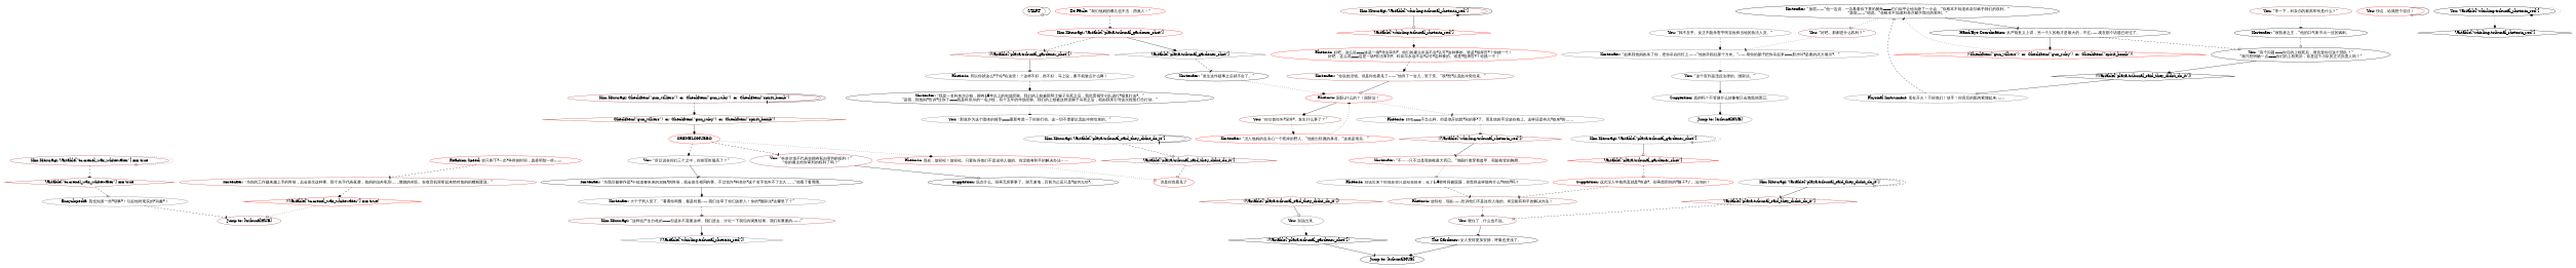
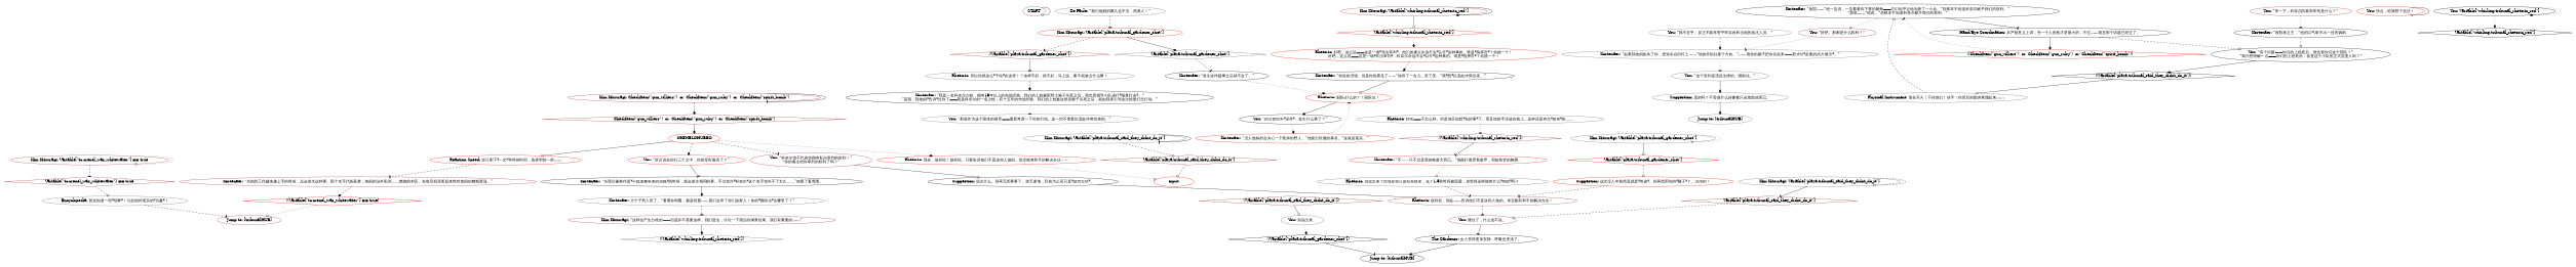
  digraph {
    node [color=brown]
    edge [arrowhead=tee style=solid]
    n1 [label=START]
-   n2 [color=red label="但是你也看见了"]
+   n2 [color=red label=input]
    n3 [color=gray40 label="Jump to: [tribunalHUB]"]
    n4 [color=red label="Reaction Speed: 你只剩下*一次*争辩的时间，选择明智一些……"]
    n5 [label="Kortenaer: “当你的工作越来越上手的时候，总会发生这种事。那个名字代表夜袭，他妈的法外私刑……燃烧的村庄。在收音机里听起来绝对他妈的糟糕透顶。”"]
    n6 [color=red label="!(Variable[\"tc.crenel_was_whitewater\"] == true)" shape=diamond]
    n7 [label="You: “科奈尔也不代表你拥有私自审判的权利！”\n“你的雇主给你审判的权利了吗？”"]
    n8 [color=black label="Suggestion: 说点什么。别再无所事事了。谢天谢地，目前为止还只是*徒劳无功*。"]
    n9 [label="Rhetoric: 放轻松，现在……告诉他们不是这些人做的。肯定能有和平的解决办法！"]
-   n10 [label="You: “你们曾经叫*深井*。发生什么事了？”"]
+   n10 [color=black label="You: “你们曾经叫*深井*。发生什么事了？”"]
    n11 [color=red label="Kortenaer: “没人他妈的会关心一个死掉的野人。”他发出轻蔑的鼻音。“这就是现实。”"]
    n12 [color=red label="Rhetoric: 国际-什么的？！国际法！"]
    n13 [color=gray40 label="You: “这个宣判是违反法律的。国际法。”"]
    n14 [color=gray40 label="Suggestion: 真的吗？不管做什么好像都只会激怒他而已。"]
    n15 [color=gray40 label="Rhetoric: 好吧——不怎么样。但是他开始想*别的事*了。而且他的手没放在枪上。这样还是有点*效果*的……"]
    n16 [label="Jump to: [tribunalHUB]"]
    n17 [color=red label=CRENELOHUBBO]
    n18 [color=red label="Rhetoric: 现在，放轻松！放轻松。只要告诉他们不是这些人做的。肯定能有和平的解决办法……"]
-   n19 [color=gray40 label="You: “所以说在你们三个之中，你的军衔最高了？”"]
+   n19 [color=red label="You: “所以说在你们三个之中，你的军衔最高了？”"]
    n20 [color=black label="Kortenaer: “当我们被称作是*不知道哪里来的混账*的时候，就会发生相同的事。不过也许*科奈尔*这个名字也叫不了太久……”他看了看周围。"]
    n21 [color=gray40 label="Physical Instrument: 现在开火！干掉他们！动手！你背后的肌肉紧绷起来……"]
    n22 [color=black label="Kortenaer: “放屁……”他一边说，一边看着你下垂的鬓角——它们似乎让他冷静了一小会。“你根本不知道科奈尔赋予我们的权利。”\n“放屁……”他说。“你根本不知道科奈尔赋予我们的权利。”"]
    n23 [color=black label="Hand/Eye Coordination: 从严格意义上讲，另一个人的枪才是最大的，不过……现在那个话题已经过了。"]
    n24 [label="You: “好吧。那都是什么权利？”"]
    n25 [label="You: 哽住了，什么也不说。"]
    n26 [color=black label="The Gardener: 女人变得更加安静，呼吸也变浅了。"]
    n27 [color=gray40 label="Kim Kitsuragi: Variable[\"plaza.tribunal_said_they_didnt_do_it\"]"]
    n28 [label="Variable[\"plaza.tribunal_said_they_didnt_do_it\"]" shape=diamond]
    n29 [label="!(Variable[\"plaza.tribunal_said_they_didnt_do_it\"])" shape=diamond]
    n30 [color=gray40 label="You: 别说出来。"]
    n31 [color=black label="!(Variable[\"plaza.tribunal_gardener_shot\"])" shape=diamond]
    n32 [label="Kim Kitsuragi: Variable[\"whirling.tribunal_rhetoric_red\"]"]
    n33 [color=red label="Variable[\"whirling.tribunal_rhetoric_red\"]" shape=diamond]
    n34 [color=red label="Rhetoric: 好吧，这么说——这是一场*非法审判*。他们的雇主永远不会*认可*这种事的。谁是*指挥官*？你挑一个！\n好吧，这么说——这是一场*非法审判*。科奈尔永远不会*认可*这种事的。谁是*指挥官*？你挑一个！"]
-   n35 [label="Kortenaer: “你说的没错。但是你也看见了……”他停了一会儿，笑了笑。“我*想*以流血冲突结束。”"]
+   n35 [color=black label="Kortenaer: “你说的没错。但是你也看见了……”他停了一会儿，笑了笑。“我*想*以流血冲突结束。”"]
    n36 [label="!(Variable[\"whirling.tribunal_rhetoric_red\"])" shape=diamond]
    n37 [color=red label="Kortenaer: “不……只不过是我的枪最大而已。”他敲打着穿着盔甲、宛如枪管的胸膛。"]
    n38 [color=gray40 label="Rhetoric: 别说出来？但现在你只是站在那里，花了1.5秒时间挠屁股，你觉得这样能有什么*帮助*吗？"]
    n39 [label="Kim Kitsuragi: CheckItem(\"gun_villiers\")  or  CheckItem(\"gun_ruby\")  or  CheckItem(\"spirit_bomb\")"]
    n40 [label="CheckItem(\"gun_villiers\")  or  CheckItem(\"gun_ruby\")  or  CheckItem(\"spirit_bomb\")" shape=diamond]
    n41 [color=red label="!(CheckItem(\"gun_villiers\")  or  CheckItem(\"gun_ruby\")  or  CheckItem(\"spirit_bomb\"))" shape=diamond]
    n42 [label="You: “等一下，科奈尔的最高军衔是什么？”"]
    n43 [color=black label="Kortenaer: “收割者之王，”他的口气听不出一丝的讽刺。"]
    n44 [color=black label="You: “有个问题——你们的上校死后，谁负责你们这个部队？”\n“我只想明确一点——你们的上校死后，你是这个小队的正式负责人吗？”"]
    n45 [color=red label="You: 快点，给我想个说法！"]
    n46 [color=black label="You: Variable[\"whirling.tribunal_rhetoric_red\"]"]
    n47 [color=black label="Variable[\"whirling.tribunal_rhetoric_red\"]" shape=diamond]
    n48 [color=gray40 label="!(Variable[\"whirling.tribunal_rhetoric_red\"])" shape=diamond]
-   n49 [color=red label="De Paule: “我们他妈的哪儿也不去，西奥人！”"]
+   n49 [color=gray40 label="De Paule: “我们他妈的哪儿也不去，西奥人！”"]
    n50 [color=red label="Kim Kitsuragi: Variable[\"plaza.tribunal_gardener_shot\"]"]
    n51 [color=gray40 label="Variable[\"plaza.tribunal_gardener_shot\"]" shape=diamond]
    n52 [label="!(Variable[\"plaza.tribunal_gardener_shot\"])" shape=diamond]
    n53 [label="Kim Kitsuragi: Variable[\"tc.crenel_was_whitewater\"] == true"]
    n54 [label="Variable[\"tc.crenel_was_whitewater\"] == true" shape=diamond]
    n55 [color=gray40 label="Encyclopedia: 我也知道一些*琐事*！引起他对现实的*兴趣*！"]
    n56 [color=gray40 label="Kortenaer: 大个子男人笑了。“看看你周围，都是牲畜……我们会宰了你们这群人！你的*国际法*去哪里了？”"]
    n57 [label="Kim Kitsuragi: “这样会产生分歧的——但是并不需要这样。我们进去，讨论一下我们的调查结果。我们有重要的……”"]
    n58 [color=black label="Jump to: [tribunalHUB]"]
    n59 [color=black label="!(Variable[\"plaza.tribunal_said_they_didnt_do_it\"])" shape=diamond]
    n60 [color=gray40 label="You: “那就作为这个团体的领导——重新考虑一下你的行动。这一切不需要以流血冲突结束的。”"]
    n61 [color=black label="Kortenaer: “发生这件破事之后就不会了。”"]
    n62 [color=red label="Suggestion: 这次没人中枪简直就是*奇迹*。别再想用你的*脑子*了。没用的！"]
    n63 [color=gray40 label="Rhetoric: 所以你就这么*干站*在这里！？这样不好，很不好，马上说，要不就做点什么啊！"]
    n64 [color=black label="Kortenaer: “我是一名科奈尔少校，拥有15年以上的实战经验。我们的上校被那帮土猴子吊死之后，我负责领导小队进行*报复打击*。”\n“是我，我他妈*告诉*过你了——我是科奈尔的一名少校，有十五年的作战经验。我们的上校被这群泥猴子吊死之后，就由我来引导这次报复打击行动。”"]
    n65 [color=gray40 label="Kortenaer: “如果我他妈的杀了你，把你吊在街灯上……”他的手指往那个方向。“……用你的肠子把你吊起来——那才叫*必要的武力展示*。”"]
    n66 [color=gray40 label="Kim Kitsuragi: Variable[\"plaza.tribunal_said_they_didnt_do_it\"]"]
    n67 [label="Variable[\"plaza.tribunal_said_they_didnt_do_it\"]" shape=diamond]
    n68 [color=gray40 label="Kim Kitsuragi: Variable[\"plaza.tribunal_gardener_shot\"]"]
    n69 [color=red label="Variable[\"plaza.tribunal_gardener_shot\"]" shape=diamond]
    n70 [color=gray40 label="You: “我不在乎。反正不能杀害平民百姓和当地的执法人员。”"]
    n1 -> n1 [arrowhead=odot]
    n4 -> n5 [style=dashed]
    n5 -> n6 [arrowhead=diamond style=dashed]
    n6 -> n16 [arrowhead=odot style=dotted]
    n7 -> n8 [arrowhead=odot]
+   n8 -> n9 [arrowhead=odot]
    n9 -> n25 [style=dashed]
    n10 -> n11 [arrowhead=diamond style=dotted]
    n11 -> n12 [style=dotted]
    n12 -> n10 [arrowhead=diamond]
-   n12 -> n15 [style=dotted]
    n13 -> n14 [arrowhead=diamond]
    n14 -> n3 [arrowhead=diamond]
    n15 -> n36 [style=dotted]
+   n17 -> n4 [arrowhead=odot]
    n17 -> n7 [style=dashed]
    n17 -> n18 [arrowhead=diamond style=dotted]
    n17 -> n19 [arrowhead=diamond style=dashed]
    n18 -> n2 [arrowhead=odot style=dotted]
    n19 -> n20
    n20 -> n56 [arrowhead=diamond]
    n21 -> n22 [arrowhead=odot style=dashed]
    n22 -> n23
    n22 -> n24 [arrowhead=odot style=dotted]
    n23 -> n41 [arrowhead=diamond]
    n23 -> n44 [arrowhead=odot style=dashed]
    n24 -> n65 [style=dotted]
    n25 -> n26
    n26 -> n58 [arrowhead=diamond]
    n27 -> n27
    n27 -> n28 [arrowhead=odot style=dashed]
    n28 -> n2 [arrowhead=odot style=dashed]
    n29 -> n30 [arrowhead=odot]
    n30 -> n31 [arrowhead=diamond style=dotted]
    n31 -> n58
    n32 -> n32 [arrowhead=diamond]
    n32 -> n33 [arrowhead=odot]
    n33 -> n34 [arrowhead=diamond style=dotted]
    n34 -> n35 [arrowhead=diamond style=dashed]
    n35 -> n12 [arrowhead=odot]
    n36 -> n37
    n37 -> n38 [arrowhead=odot style=dotted]
    n38 -> n9 [style=dashed]
    n39 -> n39
    n39 -> n40 [arrowhead=diamond style=dashed]
    n40 -> n17 [arrowhead=diamond]
    n41 -> n22 [style=dotted]
    n42 -> n43 [style=dotted]
    n43 -> n44 [arrowhead=odot style=dashed]
    n44 -> n59 [arrowhead=diamond]
    n45 -> n45 [arrowhead=odot]
    n46 -> n46 [arrowhead=diamond style=dotted]
    n46 -> n47 [arrowhead=diamond style=dotted]
    n49 -> n50 [style=dashed]
    n50 -> n51 [arrowhead=diamond]
    n50 -> n52 [style=dashed]
    n51 -> n61 [style=dashed]
    n52 -> n63
    n53 -> n53 [arrowhead=odot style=dotted]
    n53 -> n54 [style=dashed]
    n54 -> n55 [arrowhead=odot style=dashed]
    n55 -> n16 [style=dashed]
    n56 -> n57 [style=dashed]
    n57 -> n48 [arrowhead=diamond]
    n59 -> n21 [arrowhead=odot]
    n61 -> n12 [arrowhead=diamond style=dotted]
    n62 -> n9 [style=dashed]
    n63 -> n64 [arrowhead=diamond style=dashed]
    n64 -> n60 [style=dotted]
    n65 -> n13 [style=dotted]
    n66 -> n66 [arrowhead=odot style=dashed]
    n66 -> n67
    n67 -> n25 [arrowhead=odot style=dashed]
    n68 -> n68 [arrowhead=odot style=dotted]
    n68 -> n69 [arrowhead=odot]
    n69 -> n62 [arrowhead=odot style=dashed]
    n70 -> n65 [arrowhead=diamond style=dashed]
  }
